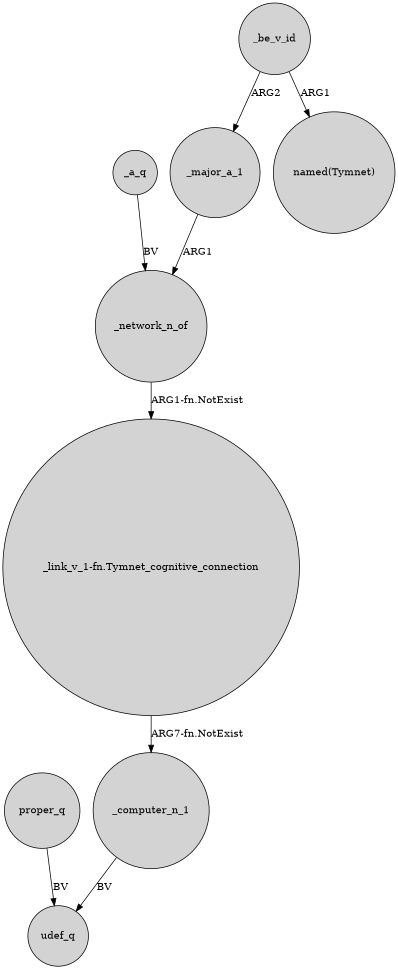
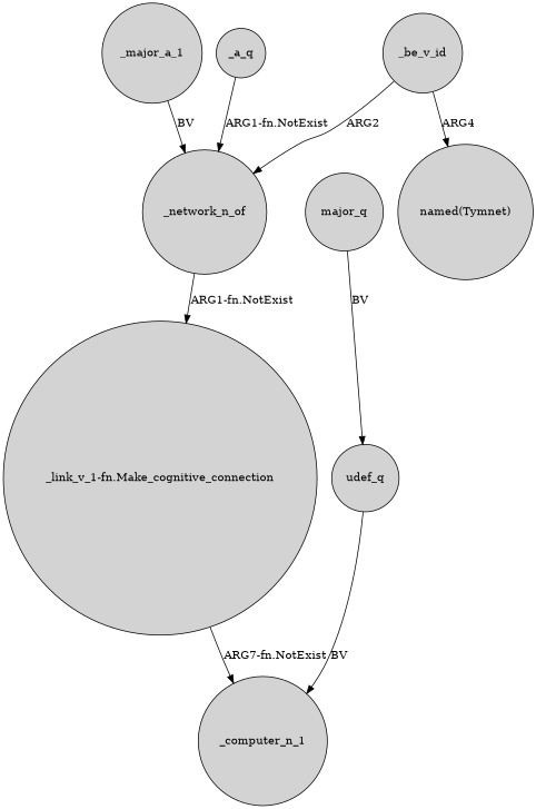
  digraph {
    node [shape=circle style=filled]
    _major_a_1
    _network_n_of
-   "_link_v_1-fn.Make_cognitive_connection" [label="_link_v_1-fn.Tymnet_cognitive_connection"]
+   "_link_v_1-fn.Make_cognitive_connection"
    _computer_n_1
    _be_v_id
    "named(Tymnet)"
    udef_q
    _a_q
-   proper_q
-   _major_a_1 -> _network_n_of [label=ARG1]
+   proper_q [label=major_q]
+   _major_a_1 -> _network_n_of [label=BV]
    _network_n_of -> "_link_v_1-fn.Make_cognitive_connection" [label="ARG1-fn.NotExist"]
    "_link_v_1-fn.Make_cognitive_connection" -> _computer_n_1 [label="ARG7-fn.NotExist"]
-   _be_v_id -> _major_a_1 [label=ARG2]
-   _be_v_id -> "named(Tymnet)" [label=ARG1]
-   _computer_n_1 -> udef_q [label=BV]
-   _a_q -> _network_n_of [label=BV]
+   _be_v_id -> _network_n_of [label=ARG2]
+   _be_v_id -> "named(Tymnet)" [label=ARG4]
+   udef_q -> _computer_n_1 [label=BV]
+   _a_q -> _network_n_of [label="ARG1-fn.NotExist"]
    proper_q -> udef_q [label=BV]
  }
